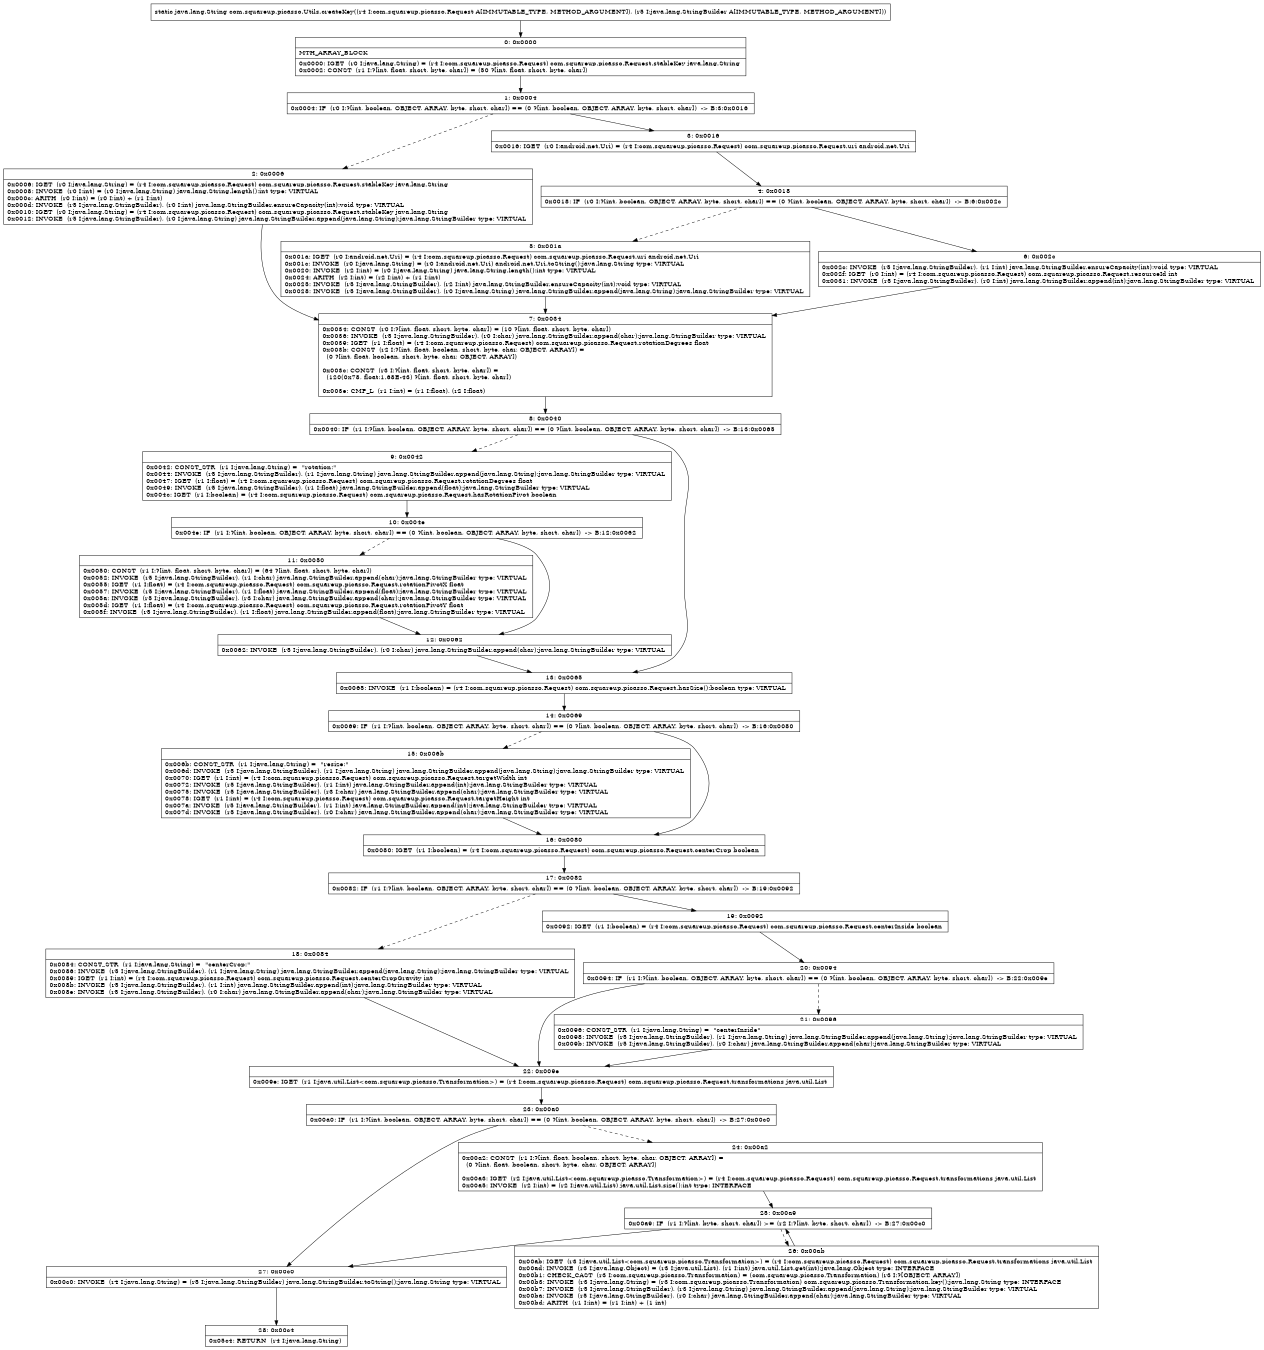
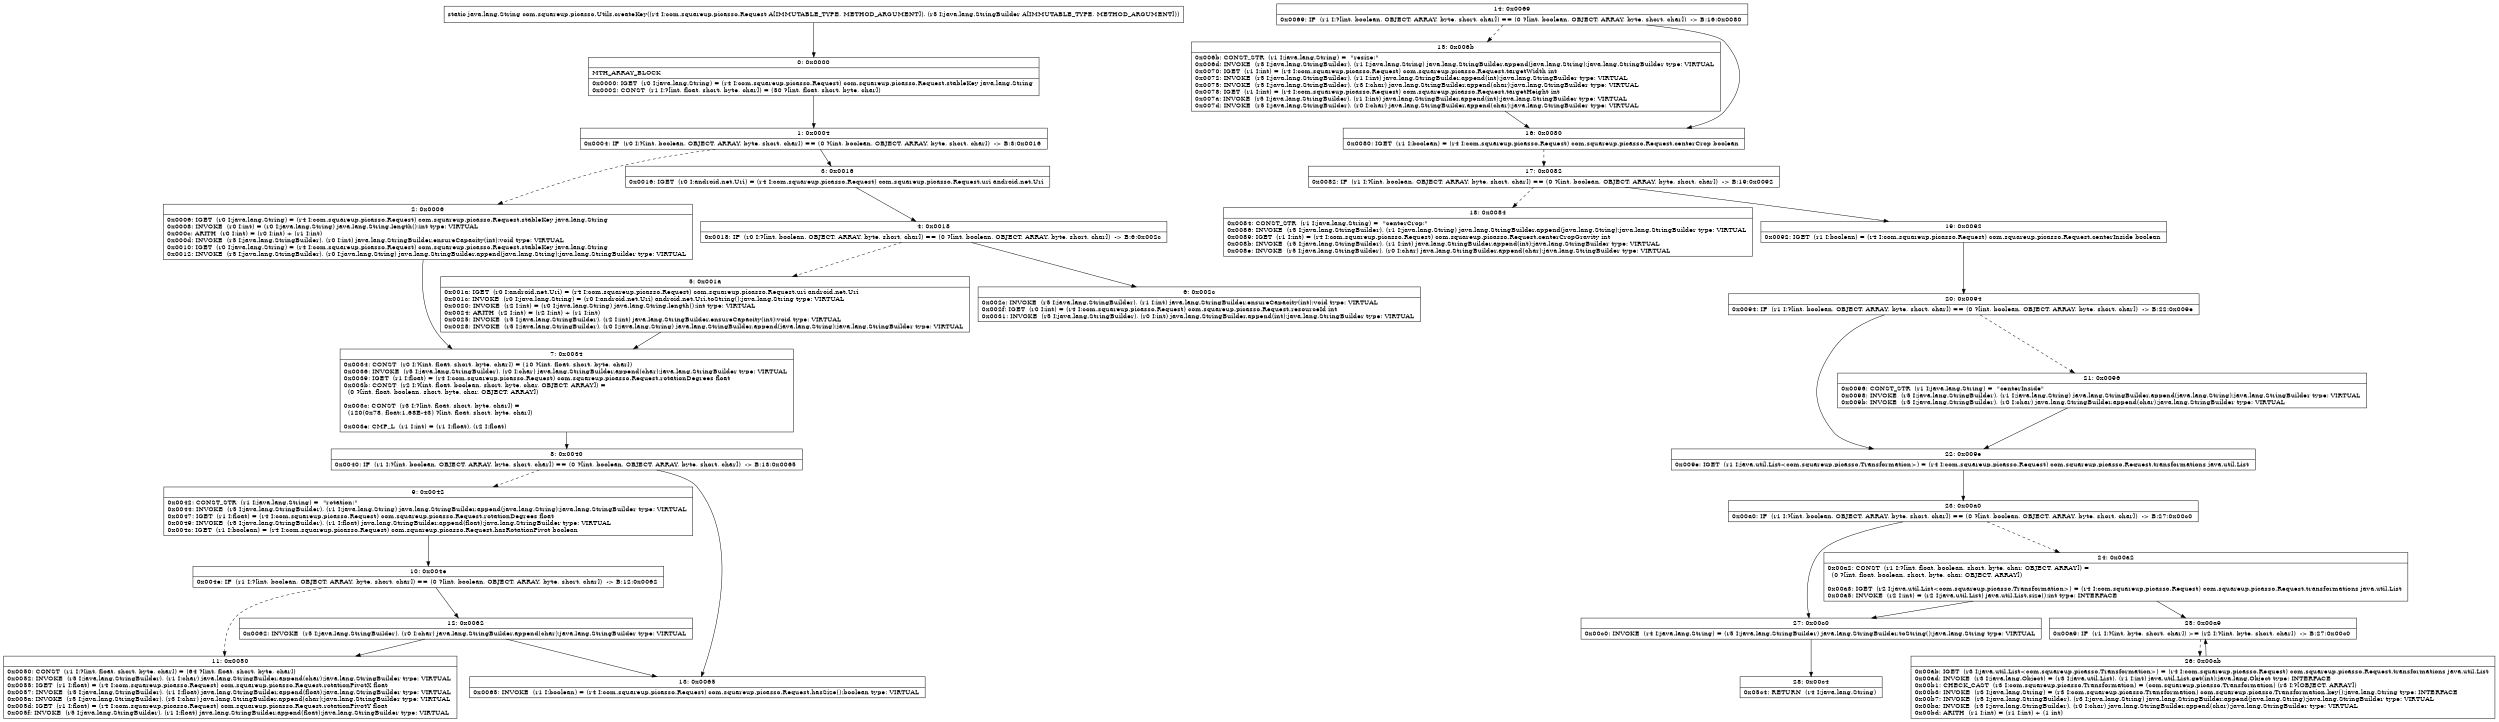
  digraph {
    node [shape=record]
    n1 [label="{0\:\ 0x0000|MTH_ARRAY_BLOCK\l|0x0000: IGET  (r0 I:java.lang.String) = (r4 I:com.squareup.picasso.Request) com.squareup.picasso.Request.stableKey java.lang.String \l0x0002: CONST  (r1 I:?[int, float, short, byte, char]) = (50 ?[int, float, short, byte, char]) \l}"]
    n2 [label="{1\:\ 0x0004|0x0004: IF  (r0 I:?[int, boolean, OBJECT, ARRAY, byte, short, char]) == (0 ?[int, boolean, OBJECT, ARRAY, byte, short, char])  \-\> B:3:0x0016 \l}"]
    n3 [label="{2\:\ 0x0006|0x0006: IGET  (r0 I:java.lang.String) = (r4 I:com.squareup.picasso.Request) com.squareup.picasso.Request.stableKey java.lang.String \l0x0008: INVOKE  (r0 I:int) = (r0 I:java.lang.String) java.lang.String.length():int type: VIRTUAL \l0x000c: ARITH  (r0 I:int) = (r0 I:int) + (r1 I:int) \l0x000d: INVOKE  (r5 I:java.lang.StringBuilder), (r0 I:int) java.lang.StringBuilder.ensureCapacity(int):void type: VIRTUAL \l0x0010: IGET  (r0 I:java.lang.String) = (r4 I:com.squareup.picasso.Request) com.squareup.picasso.Request.stableKey java.lang.String \l0x0012: INVOKE  (r5 I:java.lang.StringBuilder), (r0 I:java.lang.String) java.lang.StringBuilder.append(java.lang.String):java.lang.StringBuilder type: VIRTUAL \l}"]
    n4 [label="{3\:\ 0x0016|0x0016: IGET  (r0 I:android.net.Uri) = (r4 I:com.squareup.picasso.Request) com.squareup.picasso.Request.uri android.net.Uri \l}"]
    n5 [label="{7\:\ 0x0034|0x0034: CONST  (r0 I:?[int, float, short, byte, char]) = (10 ?[int, float, short, byte, char]) \l0x0036: INVOKE  (r5 I:java.lang.StringBuilder), (r0 I:char) java.lang.StringBuilder.append(char):java.lang.StringBuilder type: VIRTUAL \l0x0039: IGET  (r1 I:float) = (r4 I:com.squareup.picasso.Request) com.squareup.picasso.Request.rotationDegrees float \l0x003b: CONST  (r2 I:?[int, float, boolean, short, byte, char, OBJECT, ARRAY]) = \l  (0 ?[int, float, boolean, short, byte, char, OBJECT, ARRAY])\l \l0x003c: CONST  (r3 I:?[int, float, short, byte, char]) = \l  (120(0x78, float:1.68E\-43) ?[int, float, short, byte, char])\l \l0x003e: CMP_L  (r1 I:int) = (r1 I:float), (r2 I:float) \l}"]
    n6 [label="{4\:\ 0x0018|0x0018: IF  (r0 I:?[int, boolean, OBJECT, ARRAY, byte, short, char]) == (0 ?[int, boolean, OBJECT, ARRAY, byte, short, char])  \-\> B:6:0x002c \l}"]
    n7 [label="{8\:\ 0x0040|0x0040: IF  (r1 I:?[int, boolean, OBJECT, ARRAY, byte, short, char]) == (0 ?[int, boolean, OBJECT, ARRAY, byte, short, char])  \-\> B:13:0x0065 \l}"]
    n8 [label="{5\:\ 0x001a|0x001a: IGET  (r0 I:android.net.Uri) = (r4 I:com.squareup.picasso.Request) com.squareup.picasso.Request.uri android.net.Uri \l0x001c: INVOKE  (r0 I:java.lang.String) = (r0 I:android.net.Uri) android.net.Uri.toString():java.lang.String type: VIRTUAL \l0x0020: INVOKE  (r2 I:int) = (r0 I:java.lang.String) java.lang.String.length():int type: VIRTUAL \l0x0024: ARITH  (r2 I:int) = (r2 I:int) + (r1 I:int) \l0x0025: INVOKE  (r5 I:java.lang.StringBuilder), (r2 I:int) java.lang.StringBuilder.ensureCapacity(int):void type: VIRTUAL \l0x0028: INVOKE  (r5 I:java.lang.StringBuilder), (r0 I:java.lang.String) java.lang.StringBuilder.append(java.lang.String):java.lang.StringBuilder type: VIRTUAL \l}"]
    n9 [label="{6\:\ 0x002c|0x002c: INVOKE  (r5 I:java.lang.StringBuilder), (r1 I:int) java.lang.StringBuilder.ensureCapacity(int):void type: VIRTUAL \l0x002f: IGET  (r0 I:int) = (r4 I:com.squareup.picasso.Request) com.squareup.picasso.Request.resourceId int \l0x0031: INVOKE  (r5 I:java.lang.StringBuilder), (r0 I:int) java.lang.StringBuilder.append(int):java.lang.StringBuilder type: VIRTUAL \l}"]
    n10 [label="{9\:\ 0x0042|0x0042: CONST_STR  (r1 I:java.lang.String) =  \"rotation:\" \l0x0044: INVOKE  (r5 I:java.lang.StringBuilder), (r1 I:java.lang.String) java.lang.StringBuilder.append(java.lang.String):java.lang.StringBuilder type: VIRTUAL \l0x0047: IGET  (r1 I:float) = (r4 I:com.squareup.picasso.Request) com.squareup.picasso.Request.rotationDegrees float \l0x0049: INVOKE  (r5 I:java.lang.StringBuilder), (r1 I:float) java.lang.StringBuilder.append(float):java.lang.StringBuilder type: VIRTUAL \l0x004c: IGET  (r1 I:boolean) = (r4 I:com.squareup.picasso.Request) com.squareup.picasso.Request.hasRotationPivot boolean \l}"]
    n11 [label="{13\:\ 0x0065|0x0065: INVOKE  (r1 I:boolean) = (r4 I:com.squareup.picasso.Request) com.squareup.picasso.Request.hasSize():boolean type: VIRTUAL \l}"]
    n12 [label="{10\:\ 0x004e|0x004e: IF  (r1 I:?[int, boolean, OBJECT, ARRAY, byte, short, char]) == (0 ?[int, boolean, OBJECT, ARRAY, byte, short, char])  \-\> B:12:0x0062 \l}"]
    n13 [label="{14\:\ 0x0069|0x0069: IF  (r1 I:?[int, boolean, OBJECT, ARRAY, byte, short, char]) == (0 ?[int, boolean, OBJECT, ARRAY, byte, short, char])  \-\> B:16:0x0080 \l}"]
    n14 [label="{11\:\ 0x0050|0x0050: CONST  (r1 I:?[int, float, short, byte, char]) = (64 ?[int, float, short, byte, char]) \l0x0052: INVOKE  (r5 I:java.lang.StringBuilder), (r1 I:char) java.lang.StringBuilder.append(char):java.lang.StringBuilder type: VIRTUAL \l0x0055: IGET  (r1 I:float) = (r4 I:com.squareup.picasso.Request) com.squareup.picasso.Request.rotationPivotX float \l0x0057: INVOKE  (r5 I:java.lang.StringBuilder), (r1 I:float) java.lang.StringBuilder.append(float):java.lang.StringBuilder type: VIRTUAL \l0x005a: INVOKE  (r5 I:java.lang.StringBuilder), (r3 I:char) java.lang.StringBuilder.append(char):java.lang.StringBuilder type: VIRTUAL \l0x005d: IGET  (r1 I:float) = (r4 I:com.squareup.picasso.Request) com.squareup.picasso.Request.rotationPivotY float \l0x005f: INVOKE  (r5 I:java.lang.StringBuilder), (r1 I:float) java.lang.StringBuilder.append(float):java.lang.StringBuilder type: VIRTUAL \l}"]
    n15 [label="{12\:\ 0x0062|0x0062: INVOKE  (r5 I:java.lang.StringBuilder), (r0 I:char) java.lang.StringBuilder.append(char):java.lang.StringBuilder type: VIRTUAL \l}"]
    n16 [label="{15\:\ 0x006b|0x006b: CONST_STR  (r1 I:java.lang.String) =  \"resize:\" \l0x006d: INVOKE  (r5 I:java.lang.StringBuilder), (r1 I:java.lang.String) java.lang.StringBuilder.append(java.lang.String):java.lang.StringBuilder type: VIRTUAL \l0x0070: IGET  (r1 I:int) = (r4 I:com.squareup.picasso.Request) com.squareup.picasso.Request.targetWidth int \l0x0072: INVOKE  (r5 I:java.lang.StringBuilder), (r1 I:int) java.lang.StringBuilder.append(int):java.lang.StringBuilder type: VIRTUAL \l0x0075: INVOKE  (r5 I:java.lang.StringBuilder), (r3 I:char) java.lang.StringBuilder.append(char):java.lang.StringBuilder type: VIRTUAL \l0x0078: IGET  (r1 I:int) = (r4 I:com.squareup.picasso.Request) com.squareup.picasso.Request.targetHeight int \l0x007a: INVOKE  (r5 I:java.lang.StringBuilder), (r1 I:int) java.lang.StringBuilder.append(int):java.lang.StringBuilder type: VIRTUAL \l0x007d: INVOKE  (r5 I:java.lang.StringBuilder), (r0 I:char) java.lang.StringBuilder.append(char):java.lang.StringBuilder type: VIRTUAL \l}"]
    n17 [label="{16\:\ 0x0080|0x0080: IGET  (r1 I:boolean) = (r4 I:com.squareup.picasso.Request) com.squareup.picasso.Request.centerCrop boolean \l}"]
    n18 [label="{17\:\ 0x0082|0x0082: IF  (r1 I:?[int, boolean, OBJECT, ARRAY, byte, short, char]) == (0 ?[int, boolean, OBJECT, ARRAY, byte, short, char])  \-\> B:19:0x0092 \l}"]
    n19 [label="{18\:\ 0x0084|0x0084: CONST_STR  (r1 I:java.lang.String) =  \"centerCrop:\" \l0x0086: INVOKE  (r5 I:java.lang.StringBuilder), (r1 I:java.lang.String) java.lang.StringBuilder.append(java.lang.String):java.lang.StringBuilder type: VIRTUAL \l0x0089: IGET  (r1 I:int) = (r4 I:com.squareup.picasso.Request) com.squareup.picasso.Request.centerCropGravity int \l0x008b: INVOKE  (r5 I:java.lang.StringBuilder), (r1 I:int) java.lang.StringBuilder.append(int):java.lang.StringBuilder type: VIRTUAL \l0x008e: INVOKE  (r5 I:java.lang.StringBuilder), (r0 I:char) java.lang.StringBuilder.append(char):java.lang.StringBuilder type: VIRTUAL \l}"]
    n20 [label="{19\:\ 0x0092|0x0092: IGET  (r1 I:boolean) = (r4 I:com.squareup.picasso.Request) com.squareup.picasso.Request.centerInside boolean \l}"]
    n21 [label="{22\:\ 0x009e|0x009e: IGET  (r1 I:java.util.List\<com.squareup.picasso.Transformation\>) = (r4 I:com.squareup.picasso.Request) com.squareup.picasso.Request.transformations java.util.List \l}"]
    n22 [label="{20\:\ 0x0094|0x0094: IF  (r1 I:?[int, boolean, OBJECT, ARRAY, byte, short, char]) == (0 ?[int, boolean, OBJECT, ARRAY, byte, short, char])  \-\> B:22:0x009e \l}"]
    n23 [label="{23\:\ 0x00a0|0x00a0: IF  (r1 I:?[int, boolean, OBJECT, ARRAY, byte, short, char]) == (0 ?[int, boolean, OBJECT, ARRAY, byte, short, char])  \-\> B:27:0x00c0 \l}"]
    n24 [label="{21\:\ 0x0096|0x0096: CONST_STR  (r1 I:java.lang.String) =  \"centerInside\" \l0x0098: INVOKE  (r5 I:java.lang.StringBuilder), (r1 I:java.lang.String) java.lang.StringBuilder.append(java.lang.String):java.lang.StringBuilder type: VIRTUAL \l0x009b: INVOKE  (r5 I:java.lang.StringBuilder), (r0 I:char) java.lang.StringBuilder.append(char):java.lang.StringBuilder type: VIRTUAL \l}"]
    n25 [label="{24\:\ 0x00a2|0x00a2: CONST  (r1 I:?[int, float, boolean, short, byte, char, OBJECT, ARRAY]) = \l  (0 ?[int, float, boolean, short, byte, char, OBJECT, ARRAY])\l \l0x00a3: IGET  (r2 I:java.util.List\<com.squareup.picasso.Transformation\>) = (r4 I:com.squareup.picasso.Request) com.squareup.picasso.Request.transformations java.util.List \l0x00a5: INVOKE  (r2 I:int) = (r2 I:java.util.List) java.util.List.size():int type: INTERFACE \l}"]
    n26 [label="{27\:\ 0x00c0|0x00c0: INVOKE  (r4 I:java.lang.String) = (r5 I:java.lang.StringBuilder) java.lang.StringBuilder.toString():java.lang.String type: VIRTUAL \l}"]
    n27 [label="{25\:\ 0x00a9|0x00a9: IF  (r1 I:?[int, byte, short, char]) \>= (r2 I:?[int, byte, short, char])  \-\> B:27:0x00c0 \l}"]
    n28 [label="{28\:\ 0x00c4|0x05c4: RETURN  (r4 I:java.lang.String) \l}"]
    n29 [label="{26\:\ 0x00ab|0x00ab: IGET  (r3 I:java.util.List\<com.squareup.picasso.Transformation\>) = (r4 I:com.squareup.picasso.Request) com.squareup.picasso.Request.transformations java.util.List \l0x00ad: INVOKE  (r3 I:java.lang.Object) = (r3 I:java.util.List), (r1 I:int) java.util.List.get(int):java.lang.Object type: INTERFACE \l0x00b1: CHECK_CAST  (r3 I:com.squareup.picasso.Transformation) = (com.squareup.picasso.Transformation) (r3 I:?[OBJECT, ARRAY]) \l0x00b3: INVOKE  (r3 I:java.lang.String) = (r3 I:com.squareup.picasso.Transformation) com.squareup.picasso.Transformation.key():java.lang.String type: INTERFACE \l0x00b7: INVOKE  (r5 I:java.lang.StringBuilder), (r3 I:java.lang.String) java.lang.StringBuilder.append(java.lang.String):java.lang.StringBuilder type: VIRTUAL \l0x00ba: INVOKE  (r5 I:java.lang.StringBuilder), (r0 I:char) java.lang.StringBuilder.append(char):java.lang.StringBuilder type: VIRTUAL \l0x00bd: ARITH  (r1 I:int) = (r1 I:int) + (1 int) \l}"]
    n30 [label="{static java.lang.String com.squareup.picasso.Utils.createKey((r4 I:com.squareup.picasso.Request A[IMMUTABLE_TYPE, METHOD_ARGUMENT]), (r5 I:java.lang.StringBuilder A[IMMUTABLE_TYPE, METHOD_ARGUMENT])) }"]
    n1 -> n2
    n2 -> n3 [style=dashed]
    n2 -> n4
    n3 -> n5
    n4 -> n6
    n5 -> n7
    n6 -> n8 [style=dashed]
    n6 -> n9
    n7 -> n10 [style=dashed]
    n7 -> n11
    n8 -> n5
-   n9 -> n5
    n10 -> n12
-   n11 -> n13
    n12 -> n14 [style=dashed]
    n12 -> n15
    n13 -> n16 [style=dashed]
    n13 -> n17
-   n14 -> n15
+   n15 -> n14
    n15 -> n11
    n16 -> n17
-   n17 -> n18
+   n17 -> n18 [style=dashed]
    n18 -> n19 [style=dashed]
    n18 -> n20
-   n19 -> n21
    n20 -> n22
    n21 -> n23
    n22 -> n21
    n22 -> n24 [style=dashed]
    n23 -> n25 [style=dashed]
    n23 -> n26
    n24 -> n21
    n25 -> n27
    n26 -> n28
-   n27 -> n26
+   n25 -> n26
    n27 -> n29 [style=dashed]
    n29 -> n27
    n30 -> n1
  }
